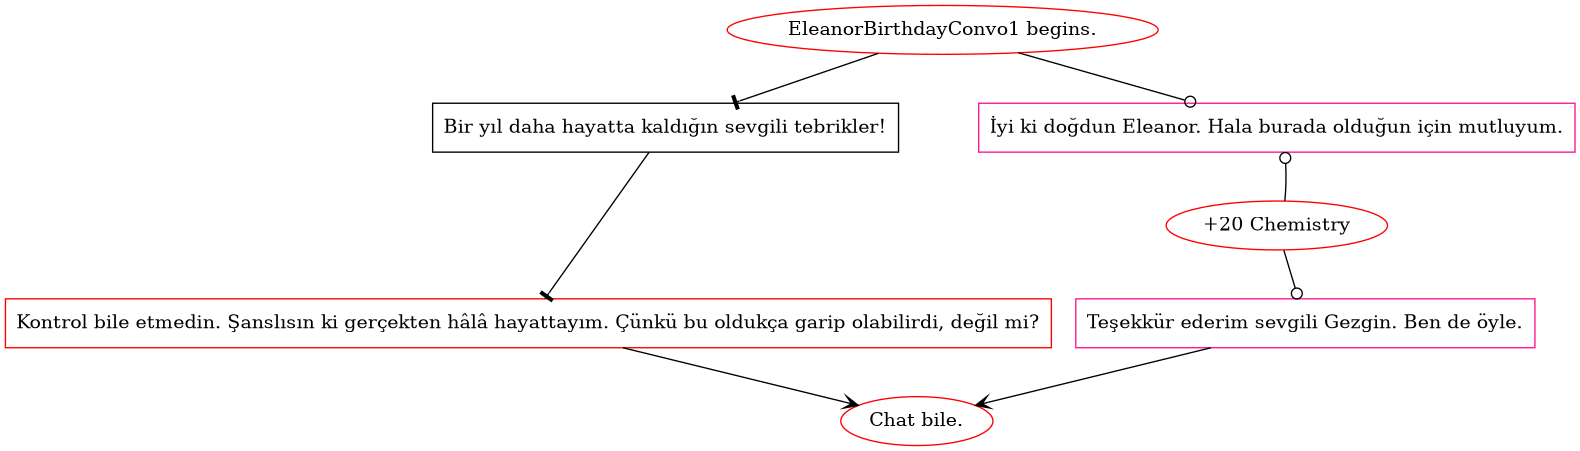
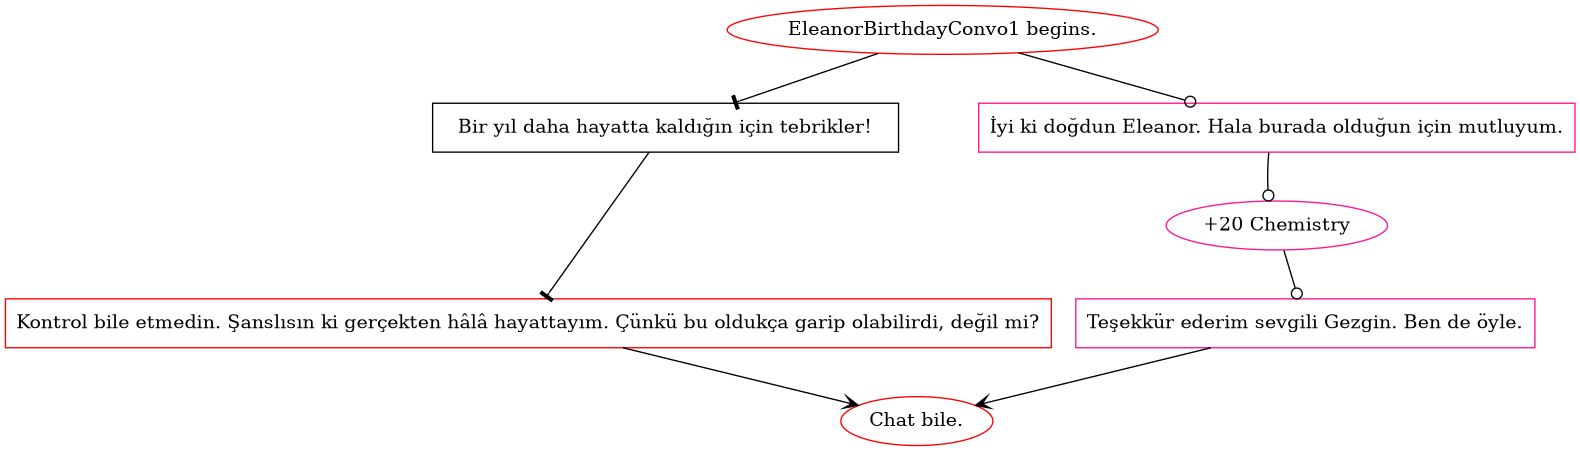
  digraph {
    node [color=red shape=box]
    edge [arrowhead=odot]
    n1 [label="EleanorBirthdayConvo1 begins." shape=""]
-   n2 [color=black label="Bir yıl daha hayatta kaldığın sevgili tebrikler!"]
+   n2 [color=black label="Bir yıl daha hayatta kaldığın için tebrikler!"]
    n3 [color=deeppink label="İyi ki doğdun Eleanor. Hala burada olduğun için mutluyum."]
    n4 [label="Kontrol bile etmedin. Şanslısın ki gerçekten hâlâ hayattayım. Çünkü bu oldukça garip olabilirdi, değil mi?"]
-   n5 [label="+20 Chemistry" shape=""]
+   n5 [color=deeppink label="+20 Chemistry" shape=""]
    n6 [label="Chat bile." shape=""]
    n7 [color=deeppink label="Teşekkür ederim sevgili Gezgin. Ben de öyle."]
    n1 -> n2 [arrowhead=tee]
    n1 -> n3
    n2 -> n4 [arrowhead=tee]
-   n5 -> n3
+   n3 -> n5
    n4 -> n6 [arrowhead=vee]
    n5 -> n7
    n7 -> n6 [arrowhead=vee]
  }
